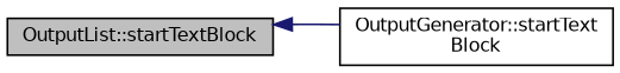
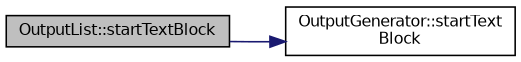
  digraph {
    rankdir=LR
    node [color=black fontname=Helvetica fontsize=10 shape=record style=filled]
    n1 [fillcolor=grey75 fontcolor=black height=0.2 label="OutputList::startTextBlock" width=0.4]
    n2 [fillcolor=white height=0.2 label="OutputGenerator::startText\lBlock" width=0.4]
-   n2 -> n1 [color=midnightblue fontname=Helvetica fontsize=10 labelfontname=Helvetica labelfontsize=10 style=solid]
+   n1 -> n2 [color=midnightblue fontname=Helvetica fontsize=10 labelfontname=Helvetica labelfontsize=10 style=solid]
  }
